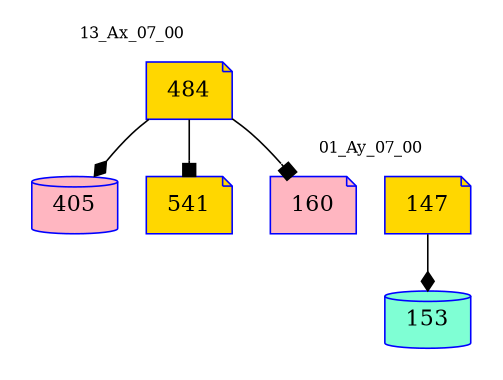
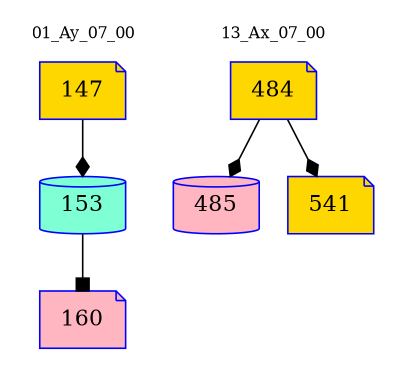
  digraph {
    node [color=blue fillcolor=gold shape=note style=filled]
    edge [arrowhead=box color=black]
    n1 [fillcolor=aquamarine label=153 shape=cylinder]
    n2 [label=147]
    n3 [fillcolor=lightpink label=160]
    n4 [label=484]
-   n5 [fillcolor=lightpink label=405 shape=cylinder]
+   n5 [fillcolor=lightpink label=485 shape=cylinder]
    n6 [label=541]
    subgraph cluster_1 {
      color=white
      fontsize=10
      label="01_Ay_07_00"
      n1
      n2
      n3
    }
    subgraph cluster_2 {
      color=white
      fontsize=10
      label="13_Ax_07_00"
      n4
      n5
      n6
    }
-   n4 -> n3
+   n1 -> n3
    n2 -> n1 [arrowhead=diamond]
    n4 -> n5 [arrowhead=diamond]
-   n4 -> n6
+   n4 -> n6 [arrowhead=diamond]
  }
